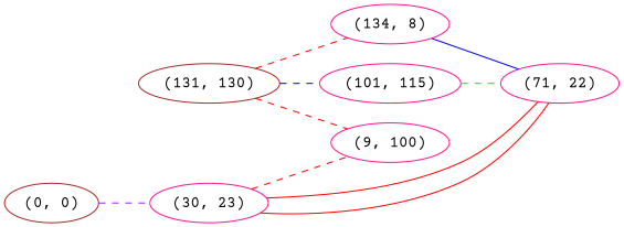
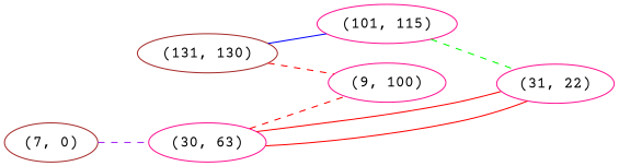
  graph {
    fontname="Courier Prime"
    rankdir=LR
    node [color=deeppink fontname="Courier Prime"]
    edge [color=red fontname="Courier Prime" style=dashed weight=1]
    "(131, 130)" [color=brown]
-   "(134, 8)"
    "(101, 115)"
    "(9, 100)"
-   "(31, 22)" [label="(71, 22)"]
-   "(0, 0)" [color=brown]
-   "(30, 23)"
-   "(131, 130)" -- "(134, 8)"
-   "(131, 130)" -- "(101, 115)" [color=blue weight=3]
+   "(31, 22)"
+   "(0, 0)" [color=brown label="(7, 0)"]
+   "(30, 23)" [label="(30, 63)"]
+   "(131, 130)" -- "(101, 115)" [color=blue style=solid weight=3]
    "(131, 130)" -- "(9, 100)" [weight=3]
-   "(134, 8)" -- "(31, 22)" [color=blue style=solid weight=3]
    "(101, 115)" -- "(31, 22)" [color=green weight=2]
    "(0, 0)" -- "(30, 23)" [color=purple weight=4]
    "(30, 23)" -- "(9, 100)"
    "(30, 23)" -- "(31, 22)" [style=solid]
    "(30, 23)" -- "(31, 22)" [style=solid]
  }
